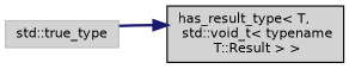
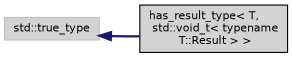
  digraph {
    rankdir=LR
    node [fillcolor=lightgrey fontname=Helvetica fontsize=10 shape=record style=filled]
    n1 [color=grey75 height=0.2 label="std::true_type" width=0.4]
    n2 [color=black height=0.2 label="has_result_type\< T,\l std::void_t\< typename\l T::Result \> \>" width=0.4]
-   n2 -> n1 [color=midnightblue dir=back fontname=Helvetica fontsize=10 labelfontname=Helvetica labelfontsize=10 style=bold]
+   n1 -> n2 [color=midnightblue dir=back fontname=Helvetica fontsize=10 labelfontname=Helvetica labelfontsize=10 style=bold]
  }
